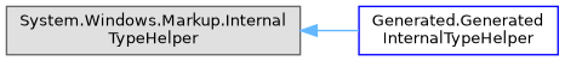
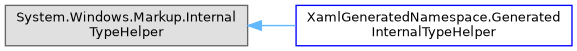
  digraph {
    rankdir=LR
    node [fontname=Helvetica fontsize=10 shape=box style=filled]
    n1 [color=gray40 fillcolor="#E0E0E0" height=0.2 label="System.Windows.Markup.Internal\lTypeHelper" width=0.4]
-   n2 [color=blue fillcolor=white height=0.2 label="Generated.Generated\lInternalTypeHelper" width=0.4]
+   n2 [color=blue fillcolor=white height=0.2 label="XamlGeneratedNamespace.Generated\lInternalTypeHelper" width=0.4]
    n1 -> n2 [color=steelblue1 dir=back fontname=Helvetica fontsize=10 labelfontname=Helvetica labelfontsize=10 style=solid]
  }
